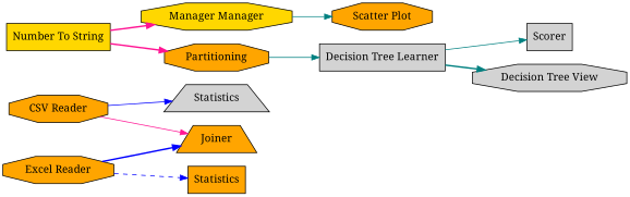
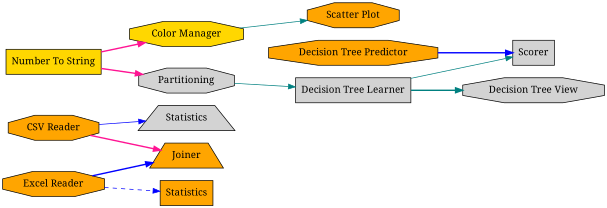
  digraph {
    fontname="Noto Serif"
    rankdir=LR
    node [fillcolor=orange fontname="Noto Serif" shape=octagon style=filled]
    edge [color=blue fontname="Noto Serif" style=bold]
    n1 [label="CSV Reader"]
    n2 [fillcolor=lightgrey label=Statistics shape=trapezium]
    n3 [label=Joiner shape=trapezium]
    n4 [label="Excel Reader"]
    n5 [label=Statistics shape=box]
    n6 [fillcolor=gold label="Number To String" shape=box]
-   n7 [fillcolor=gold label="Manager Manager"]
-   n8 [label=Partitioning]
+   n7 [fillcolor=gold label="Color Manager"]
+   n8 [fillcolor=lightgrey label=Partitioning]
    n9 [label="Scatter Plot"]
    n10 [fillcolor=lightgrey label="Decision Tree Learner" shape=box]
+   n11 [label="Decision Tree Predictor"]
    n12 [fillcolor=lightgrey label=Scorer shape=box]
    n13 [fillcolor=lightgrey label="Decision Tree View"]
    n1 -> n2 [style=solid]
-   n1 -> n3 [color=deeppink style=solid]
+   n1 -> n3 [color=deeppink]
    n4 -> n3
    n4 -> n5 [style=dashed]
    n6 -> n7 [color=deeppink]
    n6 -> n8 [color=deeppink]
    n7 -> n9 [color=teal style=solid]
    n8 -> n10 [color=teal style=solid]
    n10 -> n12 [color=teal style=solid]
    n10 -> n13 [color=teal]
+   n11 -> n12
  }
